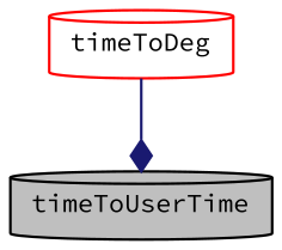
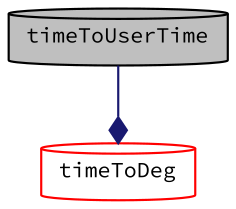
  digraph {
    rankdir=TB
    fontname="Source Code Pro"
    node [fontname="Source Code Pro" fontsize=10 shape=cylinder]
    n1 [color=black fillcolor=grey75 fontcolor=black height=0.2 label=timeToUserTime style=filled width=0.4]
    n2 [color=red height=0.2 label=timeToDeg width=0.4]
-   n2 -> n1 [color=midnightblue fontname="Source Code Pro" fontsize=10 labelfontname=Helvetica labelfontsize=10 style=solid arrowhead=diamond]
+   n1 -> n2 [color=midnightblue fontname="Source Code Pro" fontsize=10 labelfontname=Helvetica labelfontsize=10 style=solid arrowhead=diamond]
  }
